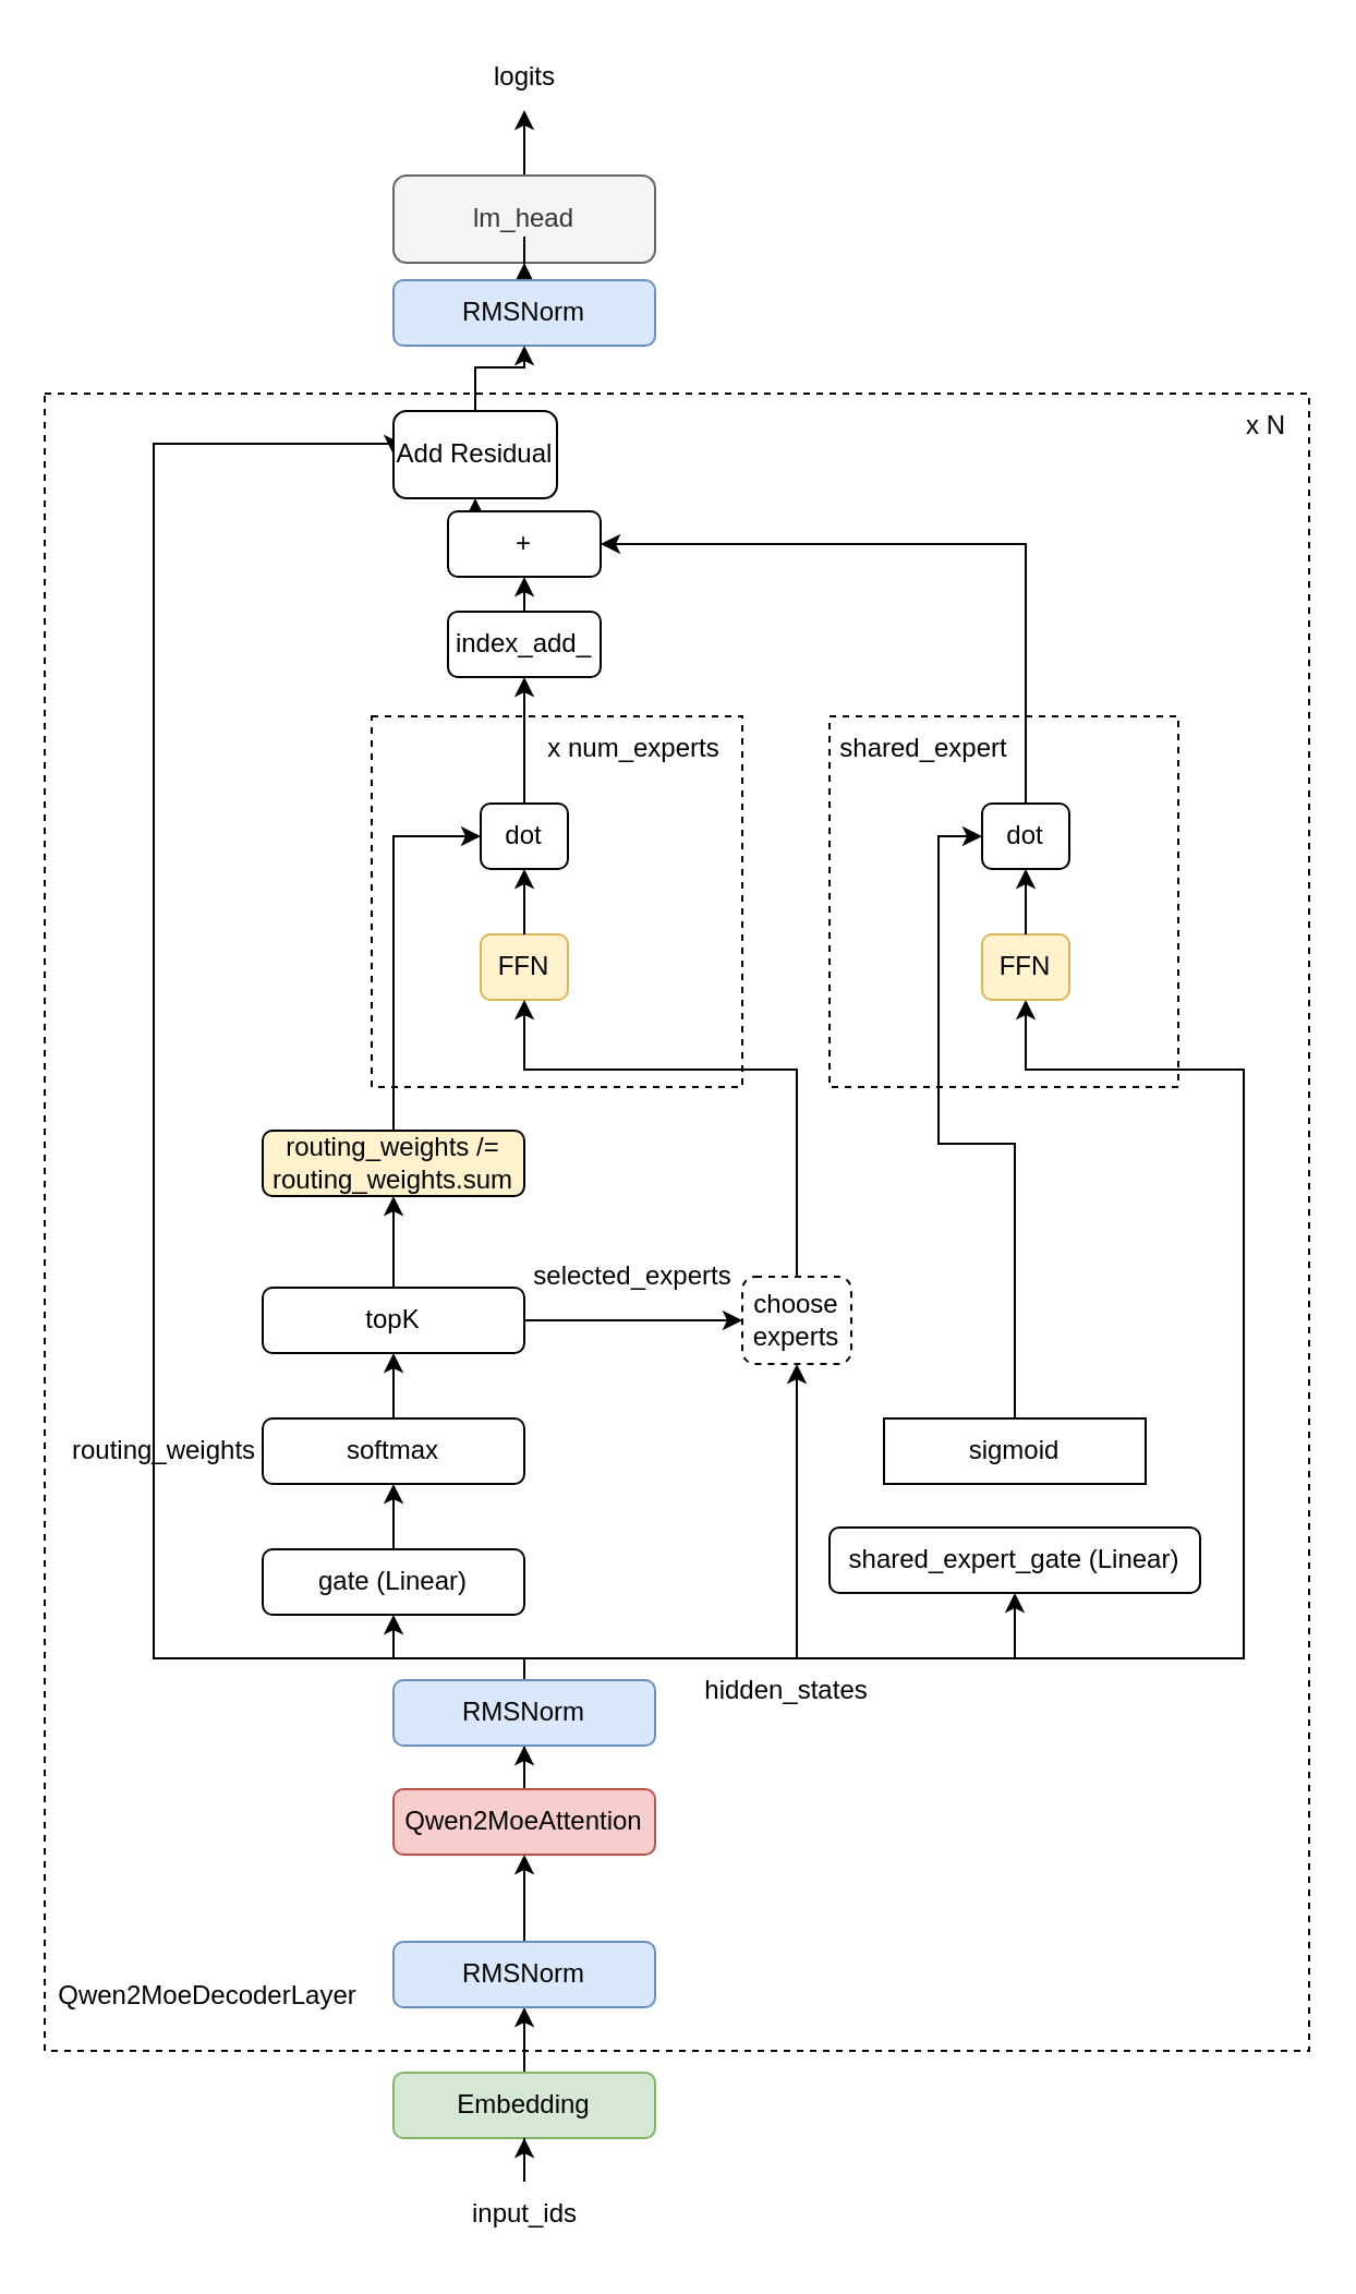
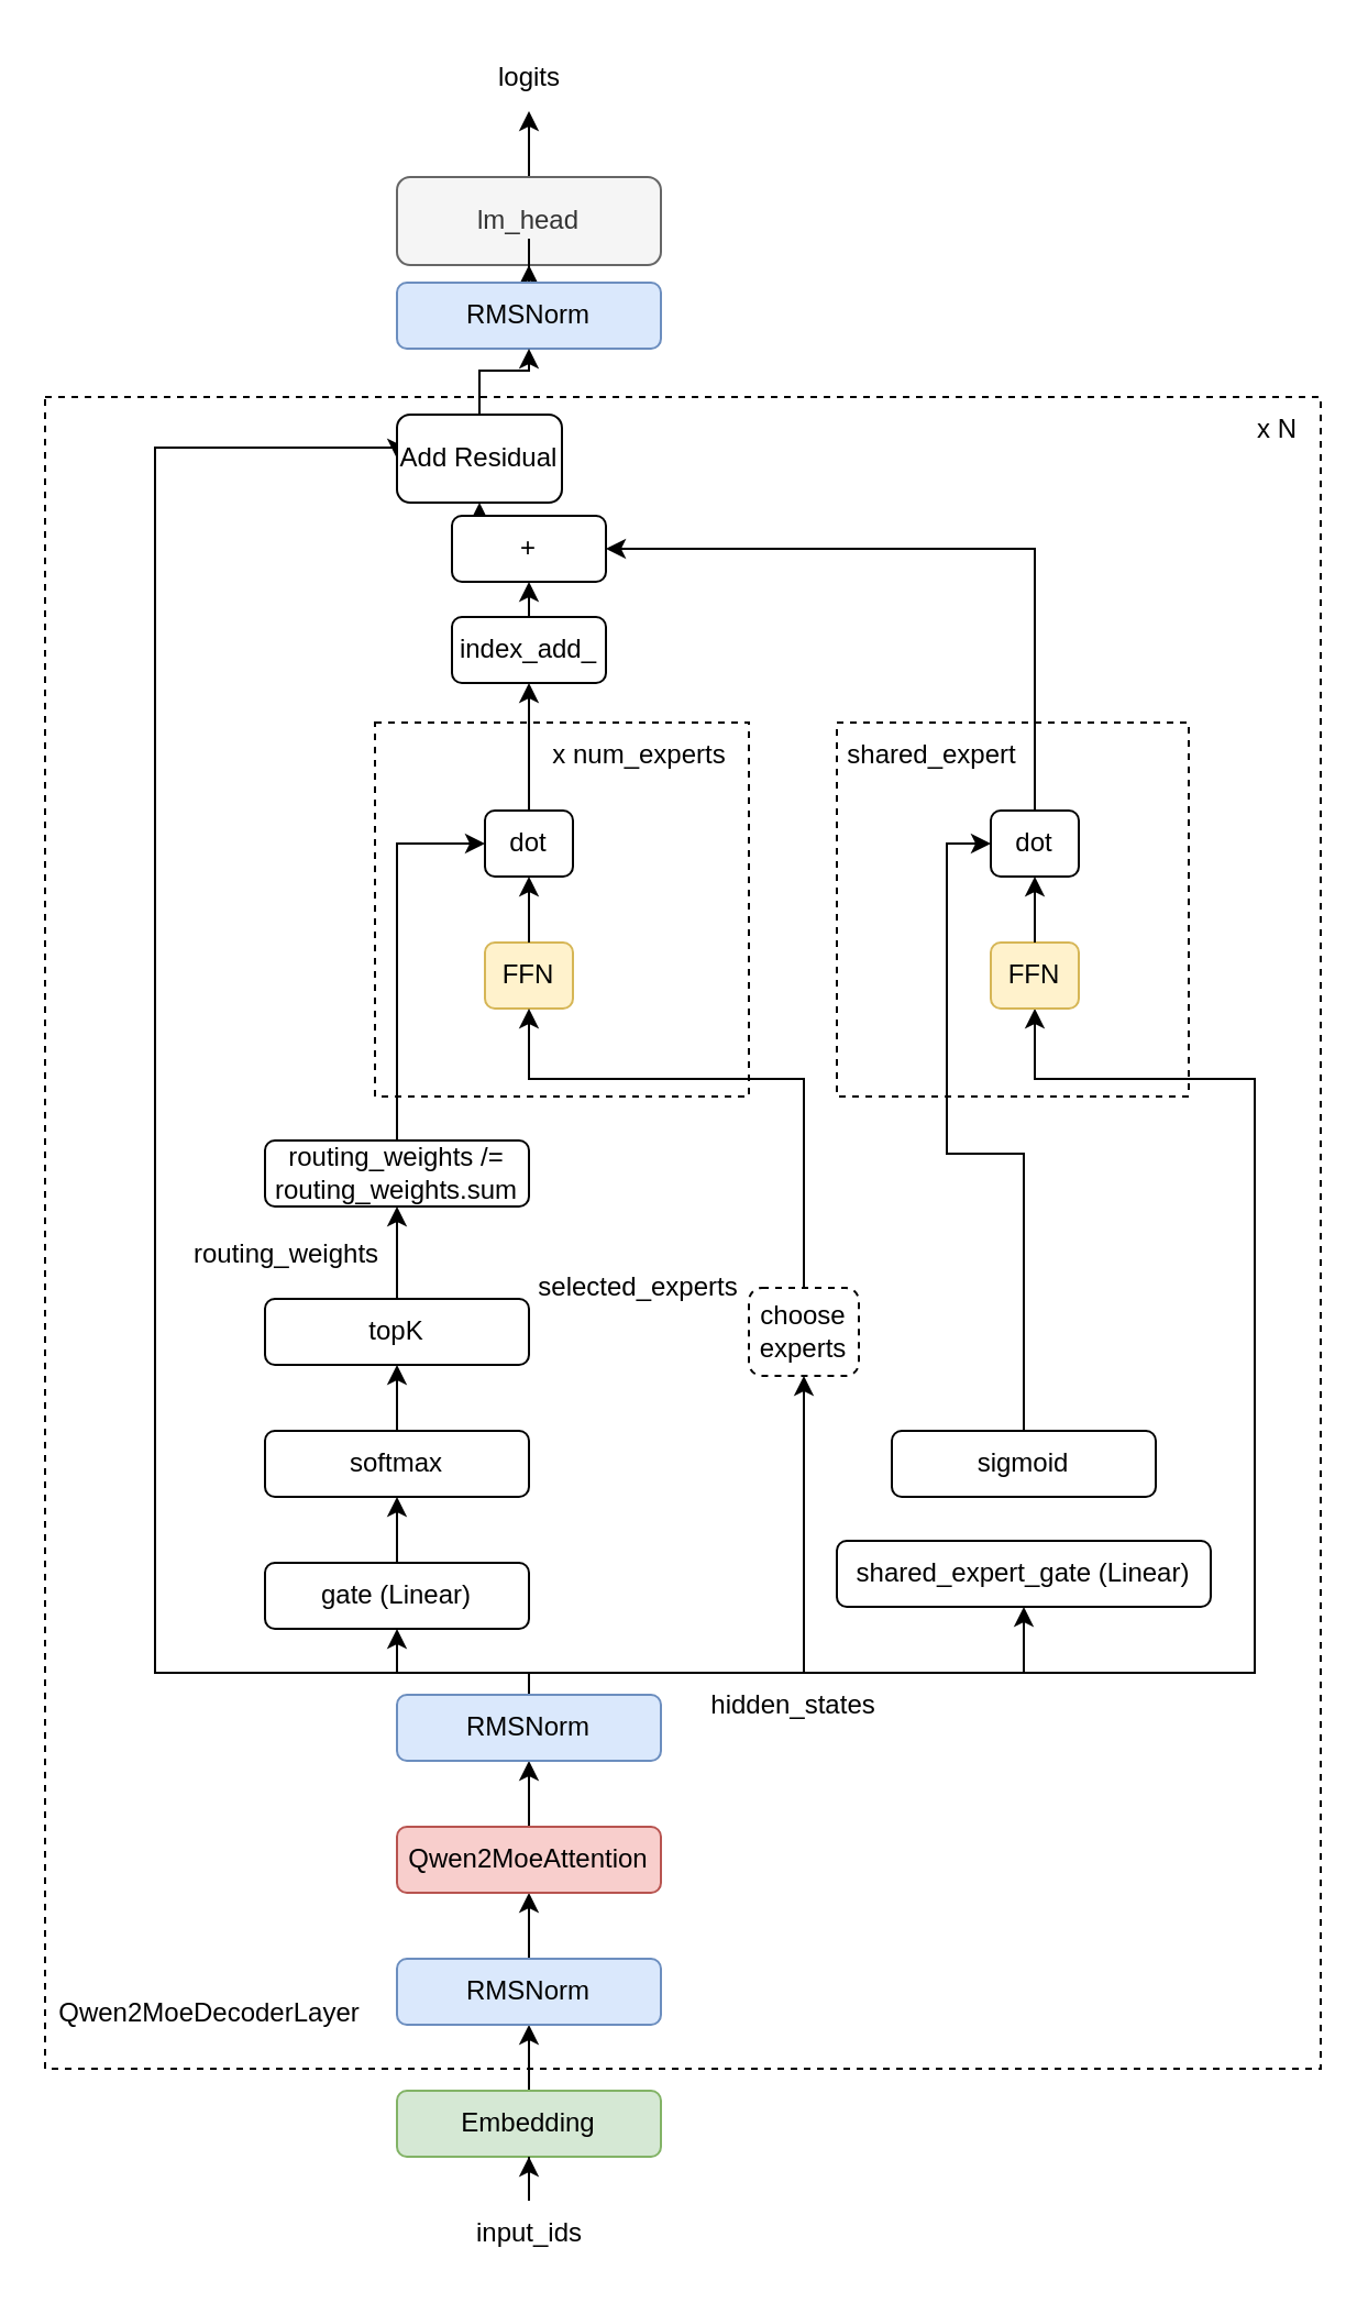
  <mxCell id="0" />
  <mxCell id="1" parent="0" />
  <mxCell id="2" value="" style="rounded=0;whiteSpace=wrap;html=1;dashed=1;" vertex="1" parent="1"><mxGeometry x="20" y="180" width="580" height="760" as="geometry" /></mxCell>
  <mxCell id="3" value="" style="rounded=0;whiteSpace=wrap;html=1;dashed=1;" vertex="1" parent="1"><mxGeometry x="380" y="328" width="160" height="170" as="geometry" /></mxCell>
  <mxCell id="4" value="" style="rounded=0;whiteSpace=wrap;html=1;dashed=1;" vertex="1" parent="1"><mxGeometry x="170" y="328" width="170" height="170" as="geometry" /></mxCell>
  <mxCell id="5" style="edgeStyle=orthogonalEdgeStyle;rounded=0;orthogonalLoop=1;jettySize=auto;html=1;entryX=0.5;entryY=1;entryDx=0;entryDy=0;" edge="1" parent="1" source="6" target="15"><mxGeometry relative="1" as="geometry" /></mxCell>
  <mxCell id="6" value="Embedding" style="rounded=1;whiteSpace=wrap;html=1;fillColor=#d5e8d4;strokeColor=#82b366;" vertex="1" parent="1"><mxGeometry x="180" y="950" width="120" height="30" as="geometry" /></mxCell>
  <mxCell id="7" style="edgeStyle=orthogonalEdgeStyle;rounded=0;orthogonalLoop=1;jettySize=auto;html=1;entryX=0.5;entryY=1;entryDx=0;entryDy=0;" edge="1" parent="1" source="8" target="6"><mxGeometry relative="1" as="geometry" /></mxCell>
  <mxCell id="8" value="input_ids" style="text;html=1;align=center;verticalAlign=middle;resizable=0;points=[];autosize=1;strokeColor=none;fillColor=none;" vertex="1" parent="1"><mxGeometry x="205" y="1000" width="70" height="30" as="geometry" /></mxCell>
  <mxCell id="9" style="edgeStyle=orthogonalEdgeStyle;rounded=0;orthogonalLoop=1;jettySize=auto;html=1;" edge="1" parent="1" source="10" target="11"><mxGeometry relative="1" as="geometry" /></mxCell>
  <mxCell id="10" value="lm_head" style="rounded=1;whiteSpace=wrap;html=1;fillColor=#f5f5f5;fontColor=#333333;strokeColor=#666666;" vertex="1" parent="1"><mxGeometry x="180" y="80" width="120" height="40" as="geometry" /></mxCell>
  <mxCell id="11" value="logits" style="text;html=1;align=center;verticalAlign=middle;resizable=0;points=[];autosize=1;strokeColor=none;fillColor=none;" vertex="1" parent="1"><mxGeometry x="215" y="20" width="50" height="30" as="geometry" /></mxCell>
  <mxCell id="12" style="edgeStyle=orthogonalEdgeStyle;rounded=0;orthogonalLoop=1;jettySize=auto;html=1;entryX=0.5;entryY=1;entryDx=0;entryDy=0;" edge="1" parent="1" source="13" target="10"><mxGeometry relative="1" as="geometry" /></mxCell>
  <mxCell id="13" value="RMSNorm" style="rounded=1;whiteSpace=wrap;html=1;fillColor=#dae8fc;strokeColor=#6c8ebf;" vertex="1" parent="1"><mxGeometry x="180" y="128" width="120" height="30" as="geometry" /></mxCell>
  <mxCell id="14" style="edgeStyle=orthogonalEdgeStyle;rounded=0;orthogonalLoop=1;jettySize=auto;html=1;entryX=0.5;entryY=1;entryDx=0;entryDy=0;" edge="1" parent="1" source="15" target="17"><mxGeometry relative="1" as="geometry" /></mxCell>
  <mxCell id="15" value="RMSNorm" style="rounded=1;whiteSpace=wrap;html=1;fillColor=#dae8fc;strokeColor=#6c8ebf;" vertex="1" parent="1"><mxGeometry x="180" y="890" width="120" height="30" as="geometry" /></mxCell>
  <mxCell id="16" style="edgeStyle=orthogonalEdgeStyle;rounded=0;orthogonalLoop=1;jettySize=auto;html=1;entryX=0.5;entryY=1;entryDx=0;entryDy=0;" edge="1" parent="1" source="17" target="23"><mxGeometry relative="1" as="geometry" /></mxCell>
- <mxCell id="17" value="Qwen2MoeAttention" style="rounded=1;whiteSpace=wrap;html=1;fillColor=#f8cecc;strokeColor=#b85450;" vertex="1" parent="1"><mxGeometry x="180" y="820" width="120" height="30" as="geometry" /></mxCell>
+ <mxCell id="17" value="Qwen2MoeAttention" style="rounded=1;whiteSpace=wrap;html=1;fillColor=#f8cecc;strokeColor=#b85450;" vertex="1" parent="1"><mxGeometry x="180" y="830" width="120" height="30" as="geometry" /></mxCell>
  <mxCell id="18" style="edgeStyle=orthogonalEdgeStyle;rounded=0;orthogonalLoop=1;jettySize=auto;html=1;entryX=0.5;entryY=1;entryDx=0;entryDy=0;" edge="1" parent="1" source="23" target="25"><mxGeometry relative="1" as="geometry"><Array as="points"><mxPoint x="240" y="760" /><mxPoint x="180" y="760" /></Array></mxGeometry></mxCell>
  <mxCell id="19" style="edgeStyle=orthogonalEdgeStyle;rounded=0;orthogonalLoop=1;jettySize=auto;html=1;entryX=0;entryY=0.5;entryDx=0;entryDy=0;" edge="1" parent="1" source="23" target="36"><mxGeometry relative="1" as="geometry"><Array as="points"><mxPoint x="240" y="760" /><mxPoint x="70" y="760" /><mxPoint x="70" y="203" /></Array></mxGeometry></mxCell>
  <mxCell id="20" style="edgeStyle=orthogonalEdgeStyle;rounded=0;orthogonalLoop=1;jettySize=auto;html=1;exitX=0.5;exitY=0;exitDx=0;exitDy=0;entryX=0.5;entryY=1;entryDx=0;entryDy=0;" edge="1" parent="1" source="23" target="51"><mxGeometry relative="1" as="geometry"><Array as="points"><mxPoint x="240" y="760" /><mxPoint x="465" y="760" /></Array></mxGeometry></mxCell>
  <mxCell id="21" style="edgeStyle=orthogonalEdgeStyle;rounded=0;orthogonalLoop=1;jettySize=auto;html=1;exitX=0.5;exitY=0;exitDx=0;exitDy=0;entryX=0.5;entryY=1;entryDx=0;entryDy=0;" edge="1" parent="1" source="23" target="46"><mxGeometry relative="1" as="geometry"><Array as="points"><mxPoint x="240" y="760" /><mxPoint x="365" y="760" /></Array></mxGeometry></mxCell>
  <mxCell id="22" style="edgeStyle=orthogonalEdgeStyle;rounded=0;orthogonalLoop=1;jettySize=auto;html=1;exitX=0.5;exitY=0;exitDx=0;exitDy=0;entryX=0.5;entryY=1;entryDx=0;entryDy=0;" edge="1" parent="1" source="23" target="47"><mxGeometry relative="1" as="geometry"><Array as="points"><mxPoint x="240" y="760" /><mxPoint x="570" y="760" /><mxPoint x="570" y="490" /><mxPoint x="470" y="490" /></Array></mxGeometry></mxCell>
  <mxCell id="23" value="RMSNorm" style="rounded=1;whiteSpace=wrap;html=1;fillColor=#dae8fc;strokeColor=#6c8ebf;" vertex="1" parent="1"><mxGeometry x="180" y="770" width="120" height="30" as="geometry" /></mxCell>
  <mxCell id="24" style="edgeStyle=orthogonalEdgeStyle;rounded=0;orthogonalLoop=1;jettySize=auto;html=1;entryX=0.5;entryY=1;entryDx=0;entryDy=0;" edge="1" parent="1" source="25" target="27"><mxGeometry relative="1" as="geometry" /></mxCell>
  <mxCell id="25" value="gate&amp;nbsp;(Linear)" style="rounded=1;whiteSpace=wrap;html=1;" vertex="1" parent="1"><mxGeometry x="120" y="710" width="120" height="30" as="geometry" /></mxCell>
  <mxCell id="26" style="edgeStyle=orthogonalEdgeStyle;rounded=0;orthogonalLoop=1;jettySize=auto;html=1;entryX=0.5;entryY=1;entryDx=0;entryDy=0;" edge="1" parent="1" source="27" target="32"><mxGeometry relative="1" as="geometry" /></mxCell>
  <mxCell id="27" value="softmax" style="rounded=1;whiteSpace=wrap;html=1;" vertex="1" parent="1"><mxGeometry x="120" y="650" width="120" height="30" as="geometry" /></mxCell>
  <mxCell id="28" style="edgeStyle=orthogonalEdgeStyle;rounded=0;orthogonalLoop=1;jettySize=auto;html=1;exitX=0.5;exitY=0;exitDx=0;exitDy=0;entryX=0;entryY=0.5;entryDx=0;entryDy=0;" edge="1" parent="1" source="29" target="43"><mxGeometry relative="1" as="geometry"><Array as="points"><mxPoint x="180" y="383" /></Array></mxGeometry></mxCell>
- <mxCell id="29" value="routing_weights /= routing_weights.sum" style="rounded=1;whiteSpace=wrap;html=1;fillColor=#fff2cc;" vertex="1" parent="1"><mxGeometry x="120" y="518" width="120" height="30" as="geometry" /></mxCell>
+ <mxCell id="29" value="routing_weights /= routing_weights.sum" style="rounded=1;whiteSpace=wrap;html=1;" vertex="1" parent="1"><mxGeometry x="120" y="518" width="120" height="30" as="geometry" /></mxCell>
  <mxCell id="30" style="edgeStyle=orthogonalEdgeStyle;rounded=0;orthogonalLoop=1;jettySize=auto;html=1;entryX=0.5;entryY=1;entryDx=0;entryDy=0;" edge="1" parent="1" source="32" target="29"><mxGeometry relative="1" as="geometry" /></mxCell>
- <mxCell id="31" style="edgeStyle=orthogonalEdgeStyle;rounded=0;orthogonalLoop=1;jettySize=auto;html=1;exitX=1;exitY=0.5;exitDx=0;exitDy=0;entryX=0;entryY=0.5;entryDx=0;entryDy=0;" edge="1" parent="1" source="32" target="46"><mxGeometry relative="1" as="geometry" /></mxCell>
  <mxCell id="32" value="topK" style="rounded=1;whiteSpace=wrap;html=1;" vertex="1" parent="1"><mxGeometry x="120" y="590" width="120" height="30" as="geometry" /></mxCell>
  <mxCell id="33" style="edgeStyle=orthogonalEdgeStyle;rounded=0;orthogonalLoop=1;jettySize=auto;html=1;exitX=0.5;exitY=0;exitDx=0;exitDy=0;entryX=0.5;entryY=1;entryDx=0;entryDy=0;" edge="1" parent="1" source="34" target="58"><mxGeometry relative="1" as="geometry" /></mxCell>
  <mxCell id="34" value="index_add_" style="rounded=1;whiteSpace=wrap;html=1;" vertex="1" parent="1"><mxGeometry x="205" y="280" width="70" height="30" as="geometry" /></mxCell>
  <mxCell id="35" style="edgeStyle=orthogonalEdgeStyle;rounded=0;orthogonalLoop=1;jettySize=auto;html=1;entryX=0.5;entryY=1;entryDx=0;entryDy=0;" edge="1" parent="1" source="36" target="13"><mxGeometry relative="1" as="geometry" /></mxCell>
  <mxCell id="36" value="Add Residual" style="rounded=1;whiteSpace=wrap;html=1;" vertex="1" parent="1"><mxGeometry x="180" y="188" width="75" height="40" as="geometry" /></mxCell>
  <mxCell id="37" value="x N" style="text;html=1;align=center;verticalAlign=middle;resizable=0;points=[];autosize=1;strokeColor=none;fillColor=none;" vertex="1" parent="1"><mxGeometry x="560" y="180" width="40" height="30" as="geometry" /></mxCell>
  <mxCell id="38" value="hidden_states" style="text;html=1;align=center;verticalAlign=middle;resizable=0;points=[];autosize=1;strokeColor=none;fillColor=none;" vertex="1" parent="1"><mxGeometry x="310" y="760" width="100" height="30" as="geometry" /></mxCell>
  <mxCell id="39" value="Qwen2MoeDecoderLayer" style="text;html=1;align=center;verticalAlign=middle;whiteSpace=wrap;rounded=0;" vertex="1" parent="1"><mxGeometry x="40" y="900" width="110" height="30" as="geometry" /></mxCell>
  <mxCell id="40" value="FFN" style="rounded=1;whiteSpace=wrap;html=1;fillColor=#fff2cc;strokeColor=#d6b656;" vertex="1" parent="1"><mxGeometry x="220" y="428" width="40" height="30" as="geometry" /></mxCell>
  <mxCell id="41" style="edgeStyle=orthogonalEdgeStyle;rounded=0;orthogonalLoop=1;jettySize=auto;html=1;entryX=0.5;entryY=1;entryDx=0;entryDy=0;exitX=0.5;exitY=0;exitDx=0;exitDy=0;" edge="1" parent="1" source="40" target="43"><mxGeometry relative="1" as="geometry"><mxPoint x="220" y="298" as="sourcePoint" /></mxGeometry></mxCell>
  <mxCell id="42" style="edgeStyle=orthogonalEdgeStyle;rounded=0;orthogonalLoop=1;jettySize=auto;html=1;exitX=0.5;exitY=0;exitDx=0;exitDy=0;entryX=0.5;entryY=1;entryDx=0;entryDy=0;" edge="1" parent="1" source="43" target="34"><mxGeometry relative="1" as="geometry" /></mxCell>
  <mxCell id="43" value="dot" style="rounded=1;whiteSpace=wrap;html=1;" vertex="1" parent="1"><mxGeometry x="220" y="368" width="40" height="30" as="geometry" /></mxCell>
  <mxCell id="44" value="x num_experts" style="text;html=1;align=center;verticalAlign=middle;resizable=0;points=[];autosize=1;strokeColor=none;fillColor=none;" vertex="1" parent="1"><mxGeometry x="240" y="328" width="100" height="30" as="geometry" /></mxCell>
  <mxCell id="45" style="edgeStyle=orthogonalEdgeStyle;rounded=0;orthogonalLoop=1;jettySize=auto;html=1;exitX=0.5;exitY=0;exitDx=0;exitDy=0;entryX=0.5;entryY=1;entryDx=0;entryDy=0;" edge="1" parent="1" source="46" target="40"><mxGeometry relative="1" as="geometry"><Array as="points"><mxPoint x="365" y="490" /><mxPoint x="240" y="490" /></Array></mxGeometry></mxCell>
  <mxCell id="46" value="choose experts" style="rounded=1;whiteSpace=wrap;html=1;dashed=1;" vertex="1" parent="1"><mxGeometry x="340" y="585" width="50" height="40" as="geometry" /></mxCell>
  <mxCell id="47" value="FFN" style="rounded=1;whiteSpace=wrap;html=1;fillColor=#fff2cc;strokeColor=#d6b656;" vertex="1" parent="1"><mxGeometry x="450" y="428" width="40" height="30" as="geometry" /></mxCell>
  <mxCell id="48" style="edgeStyle=orthogonalEdgeStyle;rounded=0;orthogonalLoop=1;jettySize=auto;html=1;entryX=0.5;entryY=1;entryDx=0;entryDy=0;exitX=0.5;exitY=0;exitDx=0;exitDy=0;" edge="1" parent="1" source="47" target="50"><mxGeometry relative="1" as="geometry"><mxPoint x="450" y="298" as="sourcePoint" /></mxGeometry></mxCell>
  <mxCell id="49" style="edgeStyle=orthogonalEdgeStyle;rounded=0;orthogonalLoop=1;jettySize=auto;html=1;exitX=0.5;exitY=0;exitDx=0;exitDy=0;entryX=1;entryY=0.5;entryDx=0;entryDy=0;" edge="1" parent="1" source="50" target="58"><mxGeometry relative="1" as="geometry" /></mxCell>
  <mxCell id="50" value="dot" style="rounded=1;whiteSpace=wrap;html=1;" vertex="1" parent="1"><mxGeometry x="450" y="368" width="40" height="30" as="geometry" /></mxCell>
  <mxCell id="51" value="shared_expert_gate&amp;nbsp;(Linear)" style="rounded=1;whiteSpace=wrap;html=1;" vertex="1" parent="1"><mxGeometry x="380" y="700" width="170" height="30" as="geometry" /></mxCell>
  <mxCell id="52" style="edgeStyle=orthogonalEdgeStyle;rounded=0;orthogonalLoop=1;jettySize=auto;html=1;exitX=0.5;exitY=0;exitDx=0;exitDy=0;entryX=0;entryY=0.5;entryDx=0;entryDy=0;" edge="1" parent="1" source="53" target="50"><mxGeometry relative="1" as="geometry" /></mxCell>
- <mxCell id="53" value="sigmoid" style="whiteSpace=wrap;html=1;rounded=0;" vertex="1" parent="1"><mxGeometry x="405" y="650" width="120" height="30" as="geometry" /></mxCell>
- <mxCell id="54" value="routing_weights" style="text;html=1;align=center;verticalAlign=middle;whiteSpace=wrap;rounded=0;" vertex="1" parent="1"><mxGeometry x="45" y="650" width="60" height="30" as="geometry" /></mxCell>
+ <mxCell id="53" value="sigmoid" style="rounded=1;whiteSpace=wrap;html=1;" vertex="1" parent="1"><mxGeometry x="405" y="650" width="120" height="30" as="geometry" /></mxCell>
+ <mxCell id="54" value="routing_weights" style="text;html=1;align=center;verticalAlign=middle;whiteSpace=wrap;rounded=0;" vertex="1" parent="1"><mxGeometry x="100" y="555" width="60" height="30" as="geometry" /></mxCell>
  <mxCell id="55" value="selected_experts" style="text;html=1;align=center;verticalAlign=middle;whiteSpace=wrap;rounded=0;" vertex="1" parent="1"><mxGeometry x="265" y="570" width="50" height="30" as="geometry" /></mxCell>
  <mxCell id="56" value="shared_expert" style="text;html=1;align=center;verticalAlign=middle;resizable=0;points=[];autosize=1;strokeColor=none;fillColor=none;" vertex="1" parent="1"><mxGeometry x="373" y="328" width="100" height="30" as="geometry" /></mxCell>
  <mxCell id="57" style="edgeStyle=orthogonalEdgeStyle;rounded=0;orthogonalLoop=1;jettySize=auto;html=1;exitX=0.5;exitY=0;exitDx=0;exitDy=0;entryX=0.5;entryY=1;entryDx=0;entryDy=0;" edge="1" parent="1" source="58" target="36"><mxGeometry relative="1" as="geometry" /></mxCell>
  <mxCell id="58" value="+" style="rounded=1;whiteSpace=wrap;html=1;" vertex="1" parent="1"><mxGeometry x="205" y="234" width="70" height="30" as="geometry" /></mxCell>
